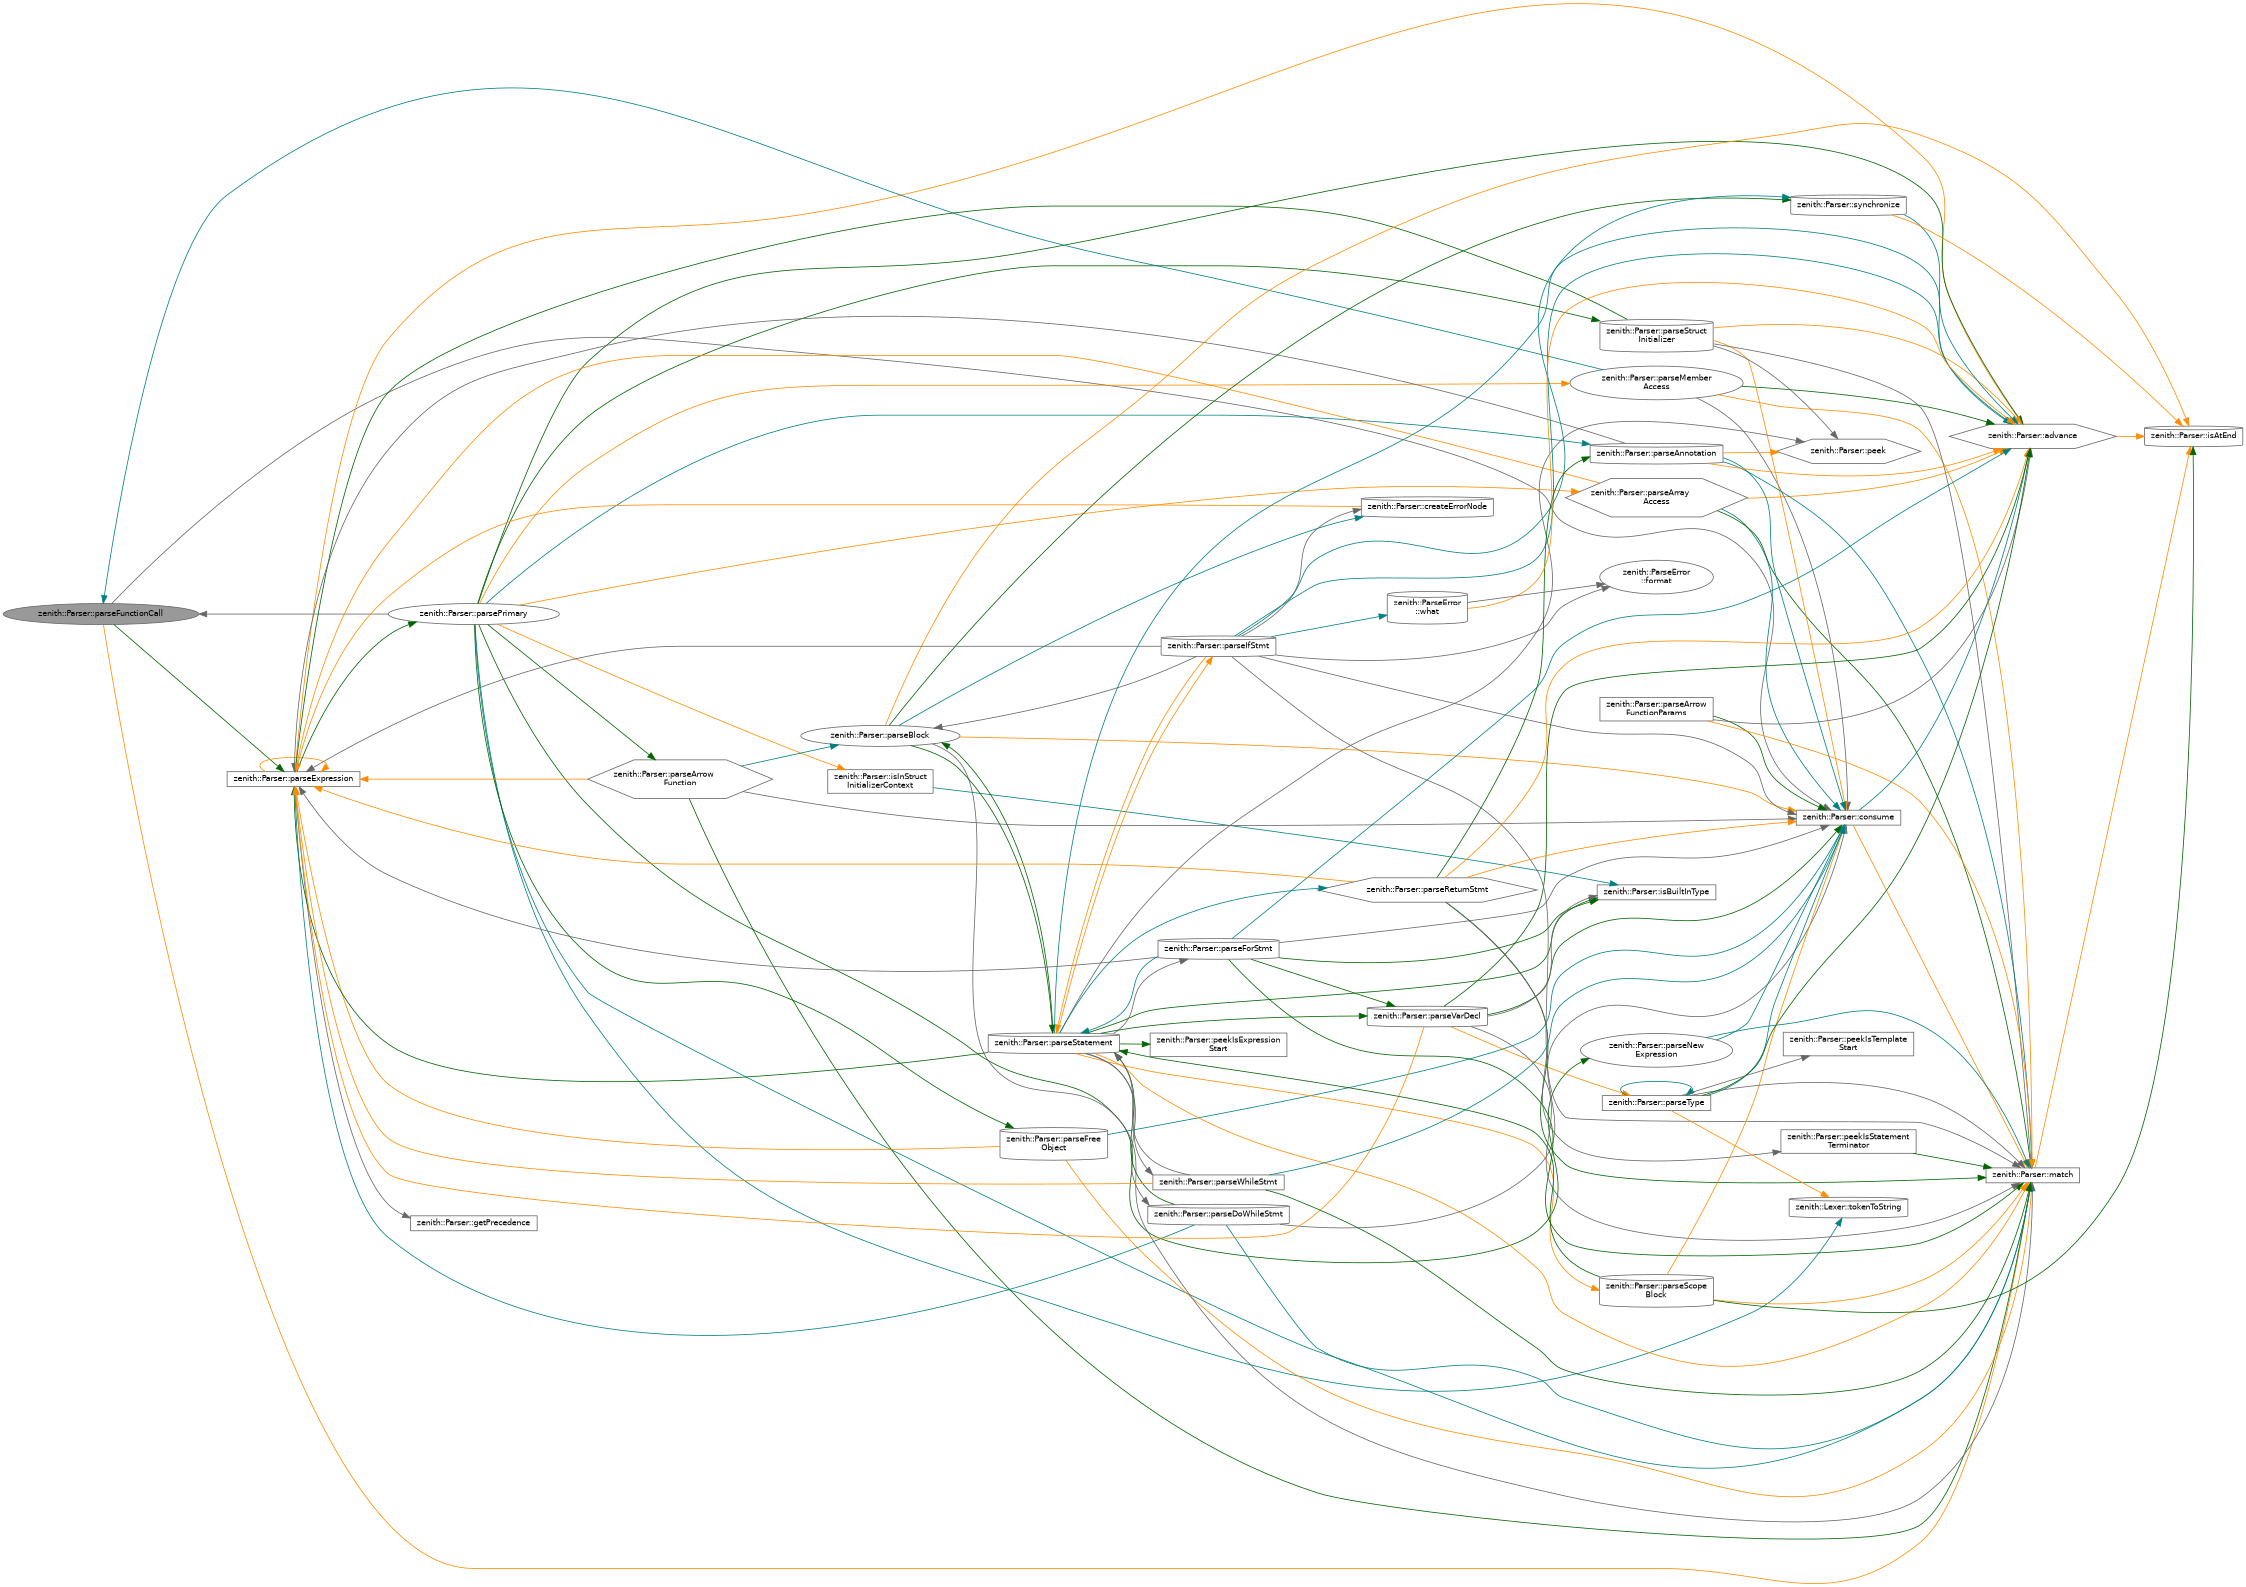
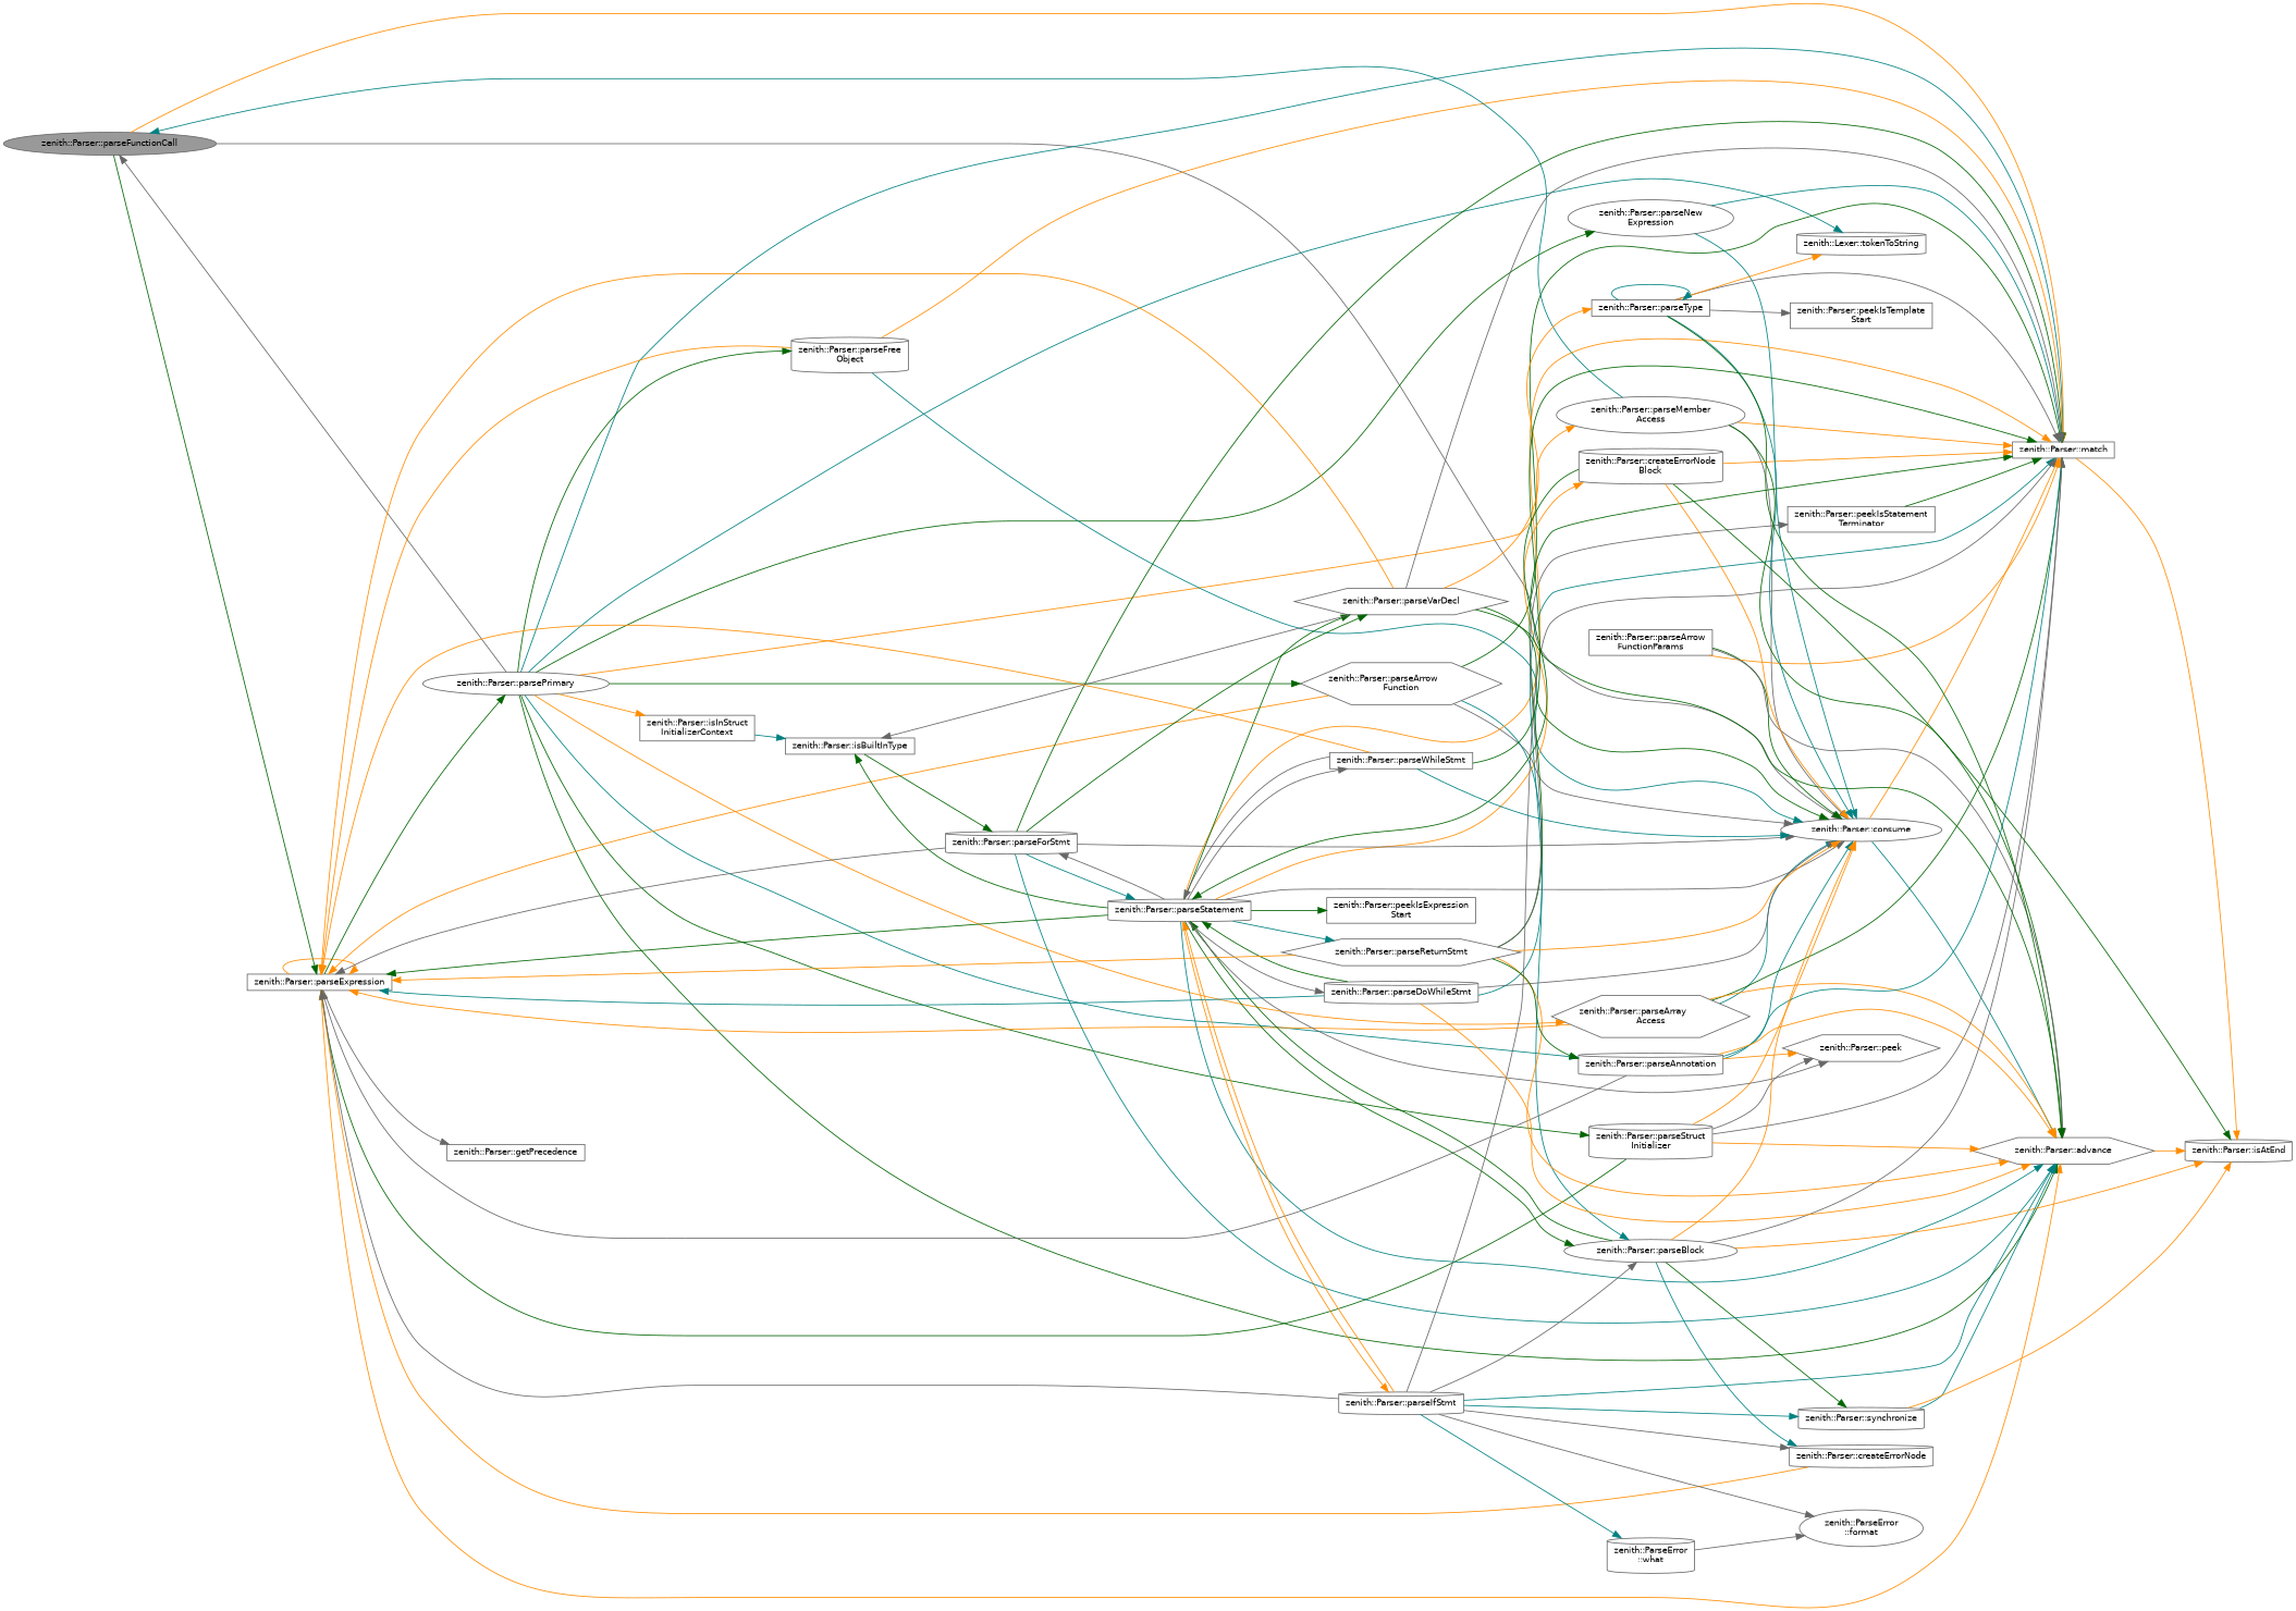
  digraph {
    rankdir=LR
    node [color=grey40 fillcolor=white fontname=Helvetica fontsize=10 shape=cylinder style=filled]
    edge [color=darkorange fontname=Helvetica fontsize=10 labelfontname=Helvetica labelfontsize=10 style=solid]
    n1 [color=gray40 fillcolor=grey60 fontcolor=black height=0.2 label="zenith::Parser::parseFunctionCall" shape=ellipse width=0.4]
-   n2 [height=0.2 label="zenith::Parser::consume" shape=box width=0.4]
+   n2 [height=0.2 label="zenith::Parser::consume" shape=ellipse width=0.4]
    n3 [height=0.2 label="zenith::Parser::match" shape=box width=0.4]
    n4 [height=0.2 label="zenith::Parser::parseExpression" shape=box width=0.4]
    n5 [height=0.2 label="zenith::Parser::advance" shape=hexagon width=0.4]
    n6 [height=0.2 label="zenith::Parser::isAtEnd" width=0.4]
    n7 [height=0.2 label="zenith::Parser::getPrecedence" shape=box width=0.4]
    n8 [height=0.2 label="zenith::Parser::parsePrimary" shape=ellipse width=0.4]
    n9 [height=0.2 label="zenith::Parser::isInStruct\lInitializerContext" shape=box width=0.4]
    n10 [height=0.2 label="zenith::Parser::parseArray\lAccess" shape=hexagon width=0.4]
    n11 [height=0.2 label="zenith::Parser::parseArrow\lFunction" shape=hexagon width=0.4]
    n12 [height=0.2 label="zenith::Lexer::tokenToString" width=0.4]
    n13 [height=0.2 label="zenith::Parser::parseFree\lObject" width=0.4]
    n14 [height=0.2 label="zenith::Parser::parseMember\lAccess" shape=ellipse width=0.4]
    n15 [height=0.2 label="zenith::Parser::parseNew\lExpression" shape=ellipse width=0.4]
    n16 [height=0.2 label="zenith::Parser::parseStruct\lInitializer" width=0.4]
    n17 [height=0.2 label="zenith::Parser::parseAnnotation" width=0.4]
    n18 [height=0.2 label="zenith::Parser::isBuiltInType" shape=box width=0.4]
    n19 [height=0.2 label="zenith::Parser::parseBlock" shape=ellipse width=0.4]
    n20 [height=0.2 label="zenith::Parser::parseArrow\lFunctionParams" shape=box width=0.4]
    n21 [height=0.2 label="zenith::Parser::peek" shape=hexagon width=0.4]
    n22 [height=0.2 label="zenith::Parser::createErrorNode" width=0.4]
    n23 [height=0.2 label="zenith::Parser::parseStatement" width=0.4]
    n24 [height=0.2 label="zenith::Parser::synchronize" width=0.4]
    n25 [height=0.2 label="zenith::Parser::parseDoWhileStmt" width=0.4]
    n26 [height=0.2 label="zenith::Parser::parseForStmt" width=0.4]
-   n27 [height=0.2 label="zenith::Parser::parseVarDecl" width=0.4]
+   n27 [height=0.2 label="zenith::Parser::parseVarDecl" shape=hexagon width=0.4]
    n28 [height=0.2 label="zenith::Parser::parseIfStmt" width=0.4]
    n29 [height=0.2 label="zenith::Parser::parseReturnStmt" shape=hexagon width=0.4]
-   n30 [height=0.2 label="zenith::Parser::parseScope\lBlock" width=0.4]
+   n30 [height=0.2 label="zenith::Parser::createErrorNode\lBlock" width=0.4]
    n31 [height=0.2 label="zenith::Parser::parseWhileStmt" shape=box width=0.4]
    n32 [height=0.2 label="zenith::Parser::peekIsExpression\lStart" shape=box width=0.4]
    n33 [height=0.2 label="zenith::Parser::parseType" shape=box width=0.4]
    n34 [height=0.2 label="zenith::ParseError\l::format" shape=ellipse width=0.4]
    n35 [height=0.2 label="zenith::ParseError\l::what" width=0.4]
    n36 [height=0.2 label="zenith::Parser::peekIsStatement\lTerminator" shape=box width=0.4]
    n37 [height=0.2 label="zenith::Parser::peekIsTemplate\lStart" shape=box width=0.4]
    n1 -> n2 [color=gray40]
    n1 -> n3
    n1 -> n4 [color=darkgreen]
    n2 -> n3
    n2 -> n5 [color=teal]
    n3 -> n6
    n4 -> n4
    n4 -> n5
    n4 -> n7 [color=gray40]
    n4 -> n8 [color=darkgreen]
    n5 -> n6
    n8 -> n1 [color=gray40]
    n8 -> n3 [color=teal]
    n8 -> n5 [color=darkgreen]
    n8 -> n9
    n8 -> n10
    n8 -> n11 [color=darkgreen]
    n8 -> n12 [color=teal]
    n8 -> n13 [color=darkgreen]
    n8 -> n14
    n8 -> n15 [color=darkgreen]
    n8 -> n16 [color=darkgreen]
    n8 -> n17 [color=teal]
    n9 -> n18 [color=teal]
    n10 -> n2 [color=teal]
    n10 -> n3 [color=darkgreen]
    n10 -> n4
    n10 -> n5
    n11 -> n2 [color=gray40]
    n11 -> n3 [color=darkgreen]
    n11 -> n4
    n11 -> n19 [color=teal]
    n13 -> n2 [color=teal]
    n13 -> n3
    n13 -> n4
    n14 -> n1 [color=teal]
    n14 -> n2 [color=gray40]
    n14 -> n3
    n14 -> n5 [color=darkgreen]
    n15 -> n2 [color=teal]
    n15 -> n3 [color=teal]
    n16 -> n2
    n16 -> n3 [color=gray40]
    n16 -> n4 [color=darkgreen]
    n16 -> n5
    n16 -> n21 [color=gray40]
    n17 -> n2 [color=teal]
    n17 -> n3 [color=teal]
    n17 -> n4 [color=gray40]
    n17 -> n5
    n17 -> n21
    n19 -> n2
    n19 -> n3 [color=gray40]
    n19 -> n6
    n19 -> n22 [color=teal]
    n19 -> n23 [color=darkgreen]
    n19 -> n24 [color=darkgreen]
    n20 -> n2 [color=darkgreen]
    n20 -> n3
    n20 -> n5 [color=gray40]
    n22 -> n4
    n23 -> n3
    n23 -> n4 [color=darkgreen]
    n23 -> n5 [color=teal]
    n23 -> n18 [color=darkgreen]
    n23 -> n19 [color=darkgreen]
    n23 -> n21 [color=gray40]
    n23 -> n25 [color=gray40]
    n23 -> n26 [color=gray40]
    n23 -> n27 [color=darkgreen]
    n23 -> n28
    n23 -> n29 [color=teal]
    n23 -> n30
    n23 -> n31 [color=gray40]
    n23 -> n32 [color=darkgreen]
    n24 -> n5 [color=teal]
    n24 -> n6
    n25 -> n2 [color=gray40]
    n25 -> n3 [color=teal]
    n25 -> n4 [color=teal]
-   n35 -> n5
+   n25 -> n5
    n25 -> n23 [color=darkgreen]
    n26 -> n2 [color=gray40]
    n26 -> n3 [color=darkgreen]
    n26 -> n4 [color=gray40]
    n26 -> n5 [color=teal]
-   n26 -> n18 [color=darkgreen]
+   n18 -> n26 [color=darkgreen]
    n26 -> n23 [color=teal]
    n26 -> n27 [color=darkgreen]
    n27 -> n2 [color=darkgreen]
    n27 -> n3 [color=gray40]
    n27 -> n4
    n27 -> n5 [color=darkgreen]
    n27 -> n18 [color=gray40]
    n27 -> n33
-   n28 -> n2 [color=gray40]
+   n23 -> n2 [color=gray40]
    n28 -> n3 [color=gray40]
    n28 -> n4 [color=gray40]
    n28 -> n5 [color=teal]
    n28 -> n19 [color=gray40]
    n28 -> n22 [color=gray40]
    n28 -> n23
    n28 -> n24 [color=teal]
    n28 -> n34 [color=gray40]
    n28 -> n35 [color=teal]
    n29 -> n2
    n29 -> n3 [color=darkgreen]
    n29 -> n4
    n29 -> n5
    n29 -> n17 [color=darkgreen]
    n29 -> n36 [color=gray40]
    n30 -> n2
    n30 -> n3
    n30 -> n6 [color=darkgreen]
    n30 -> n23 [color=darkgreen]
    n31 -> n2 [color=teal]
    n31 -> n3 [color=darkgreen]
    n31 -> n4
    n31 -> n23 [color=gray40]
    n33 -> n2 [color=teal]
    n33 -> n3 [color=gray40]
    n33 -> n5 [color=darkgreen]
    n33 -> n12
    n33 -> n33 [color=teal]
    n33 -> n37 [color=gray40]
    n35 -> n34 [color=gray40]
    n36 -> n3 [color=darkgreen]
  }
